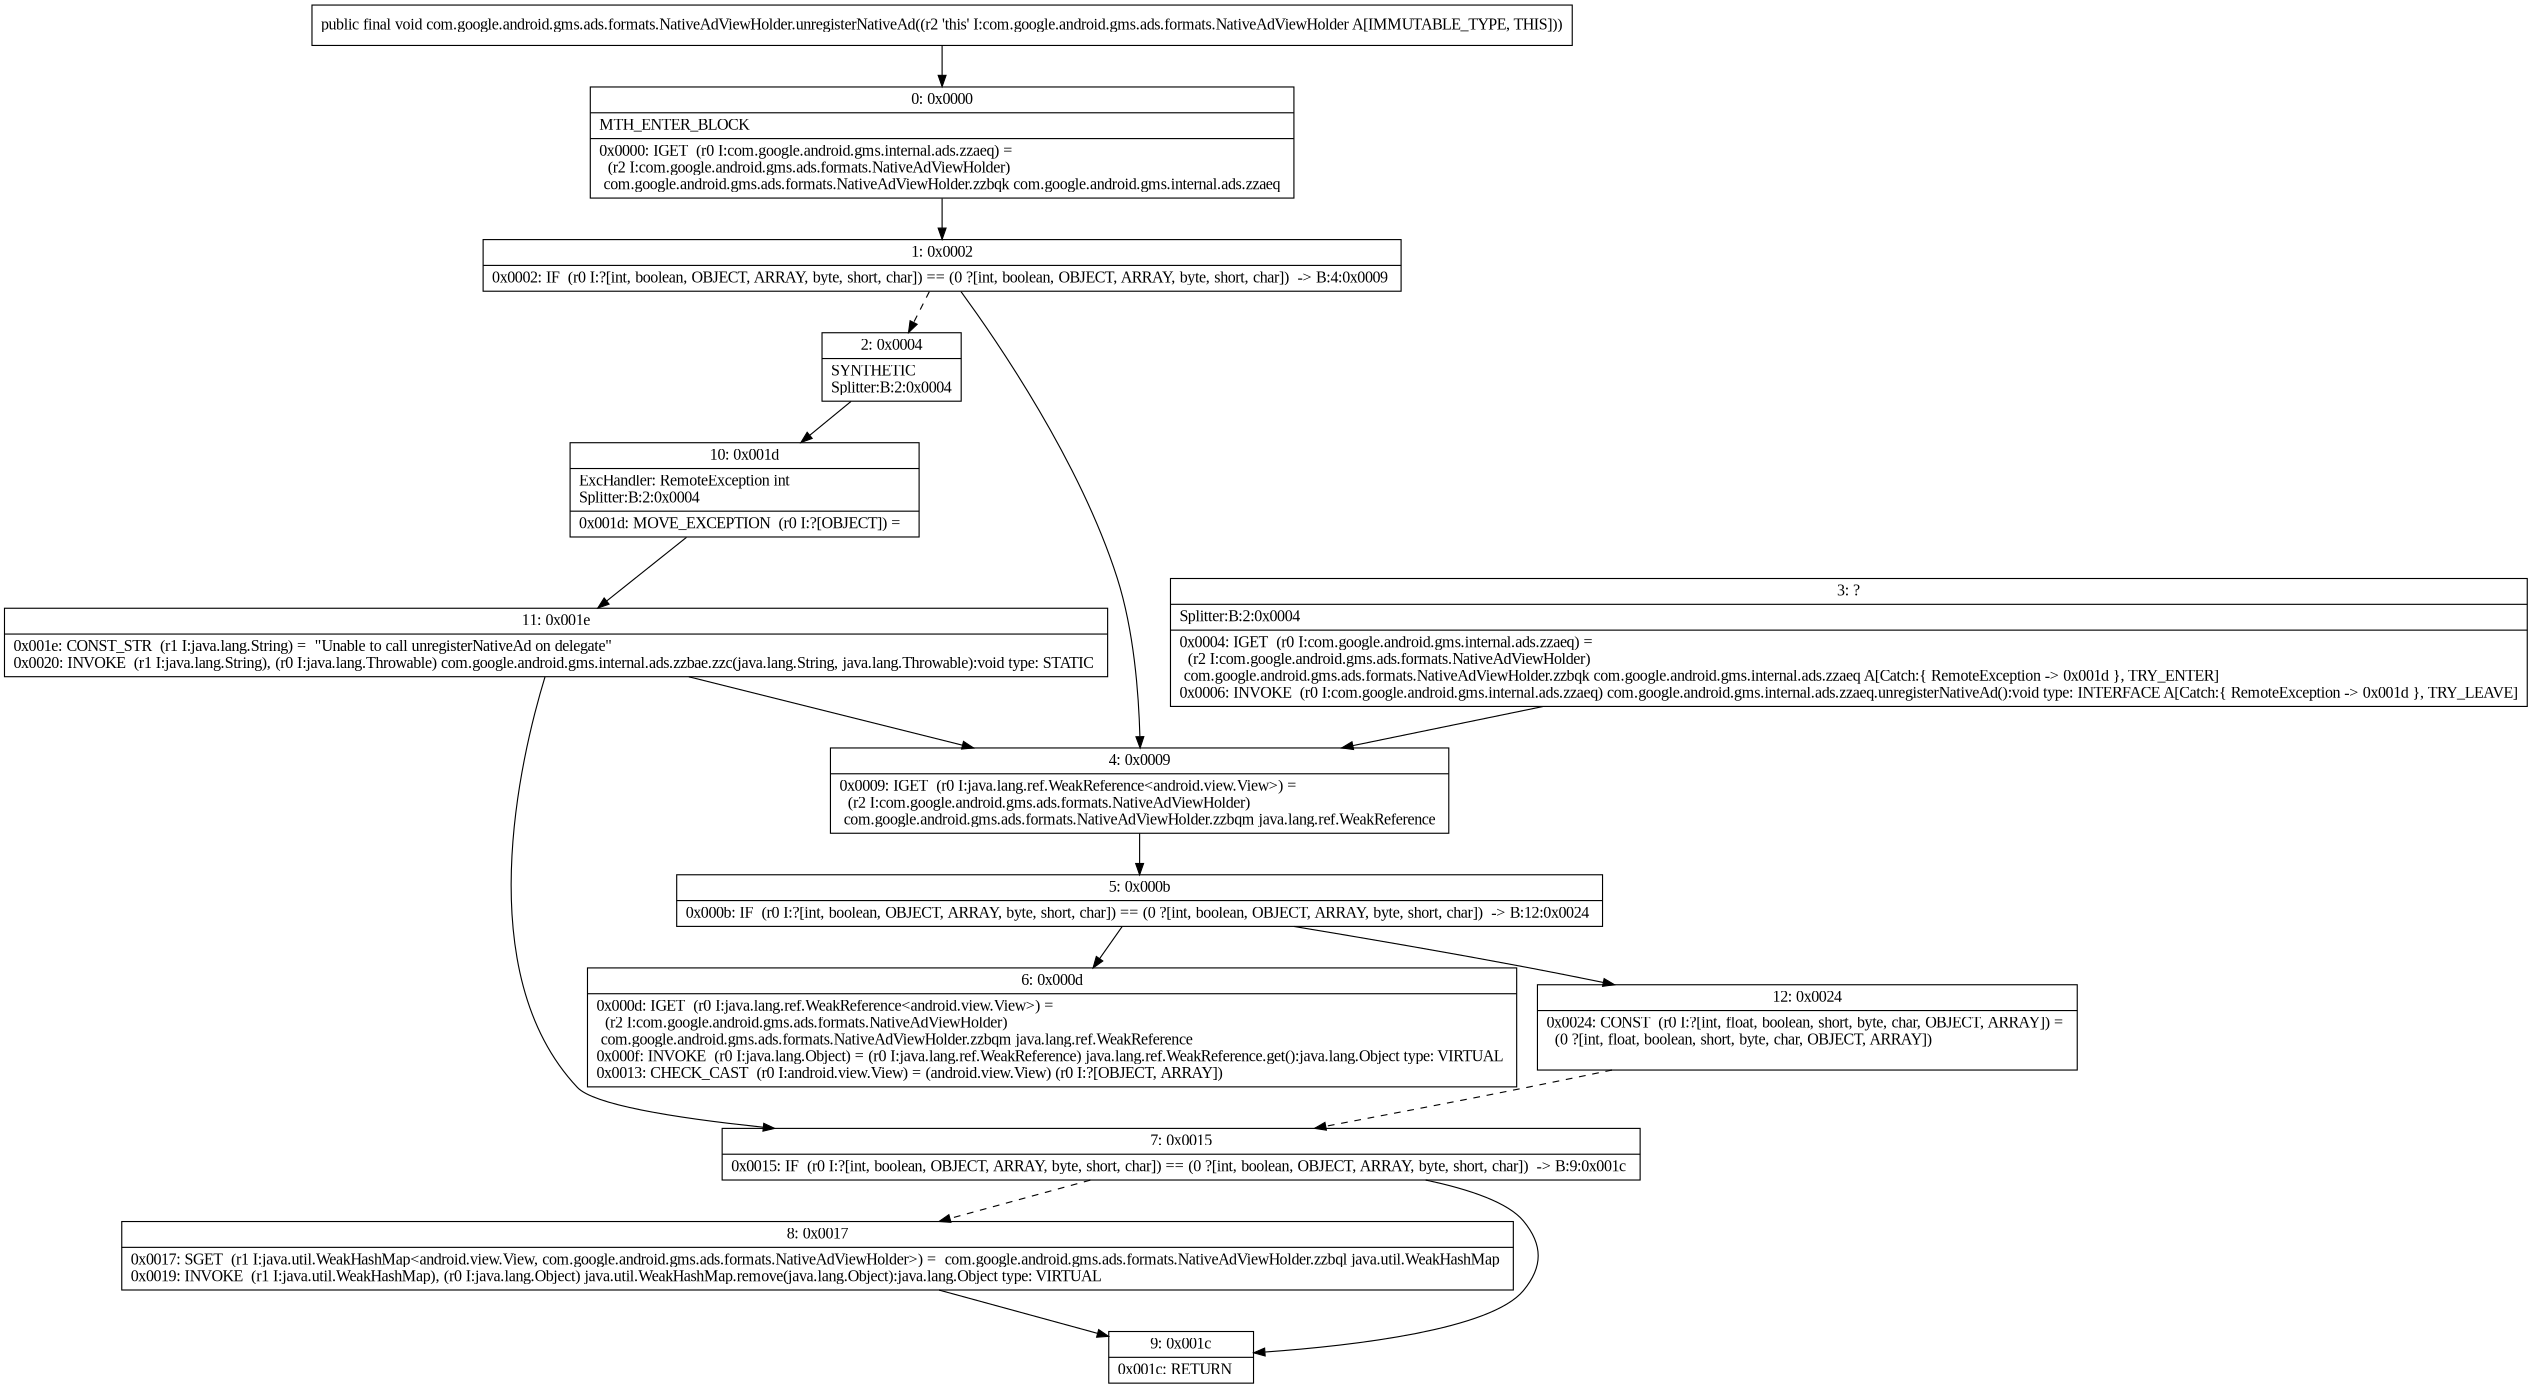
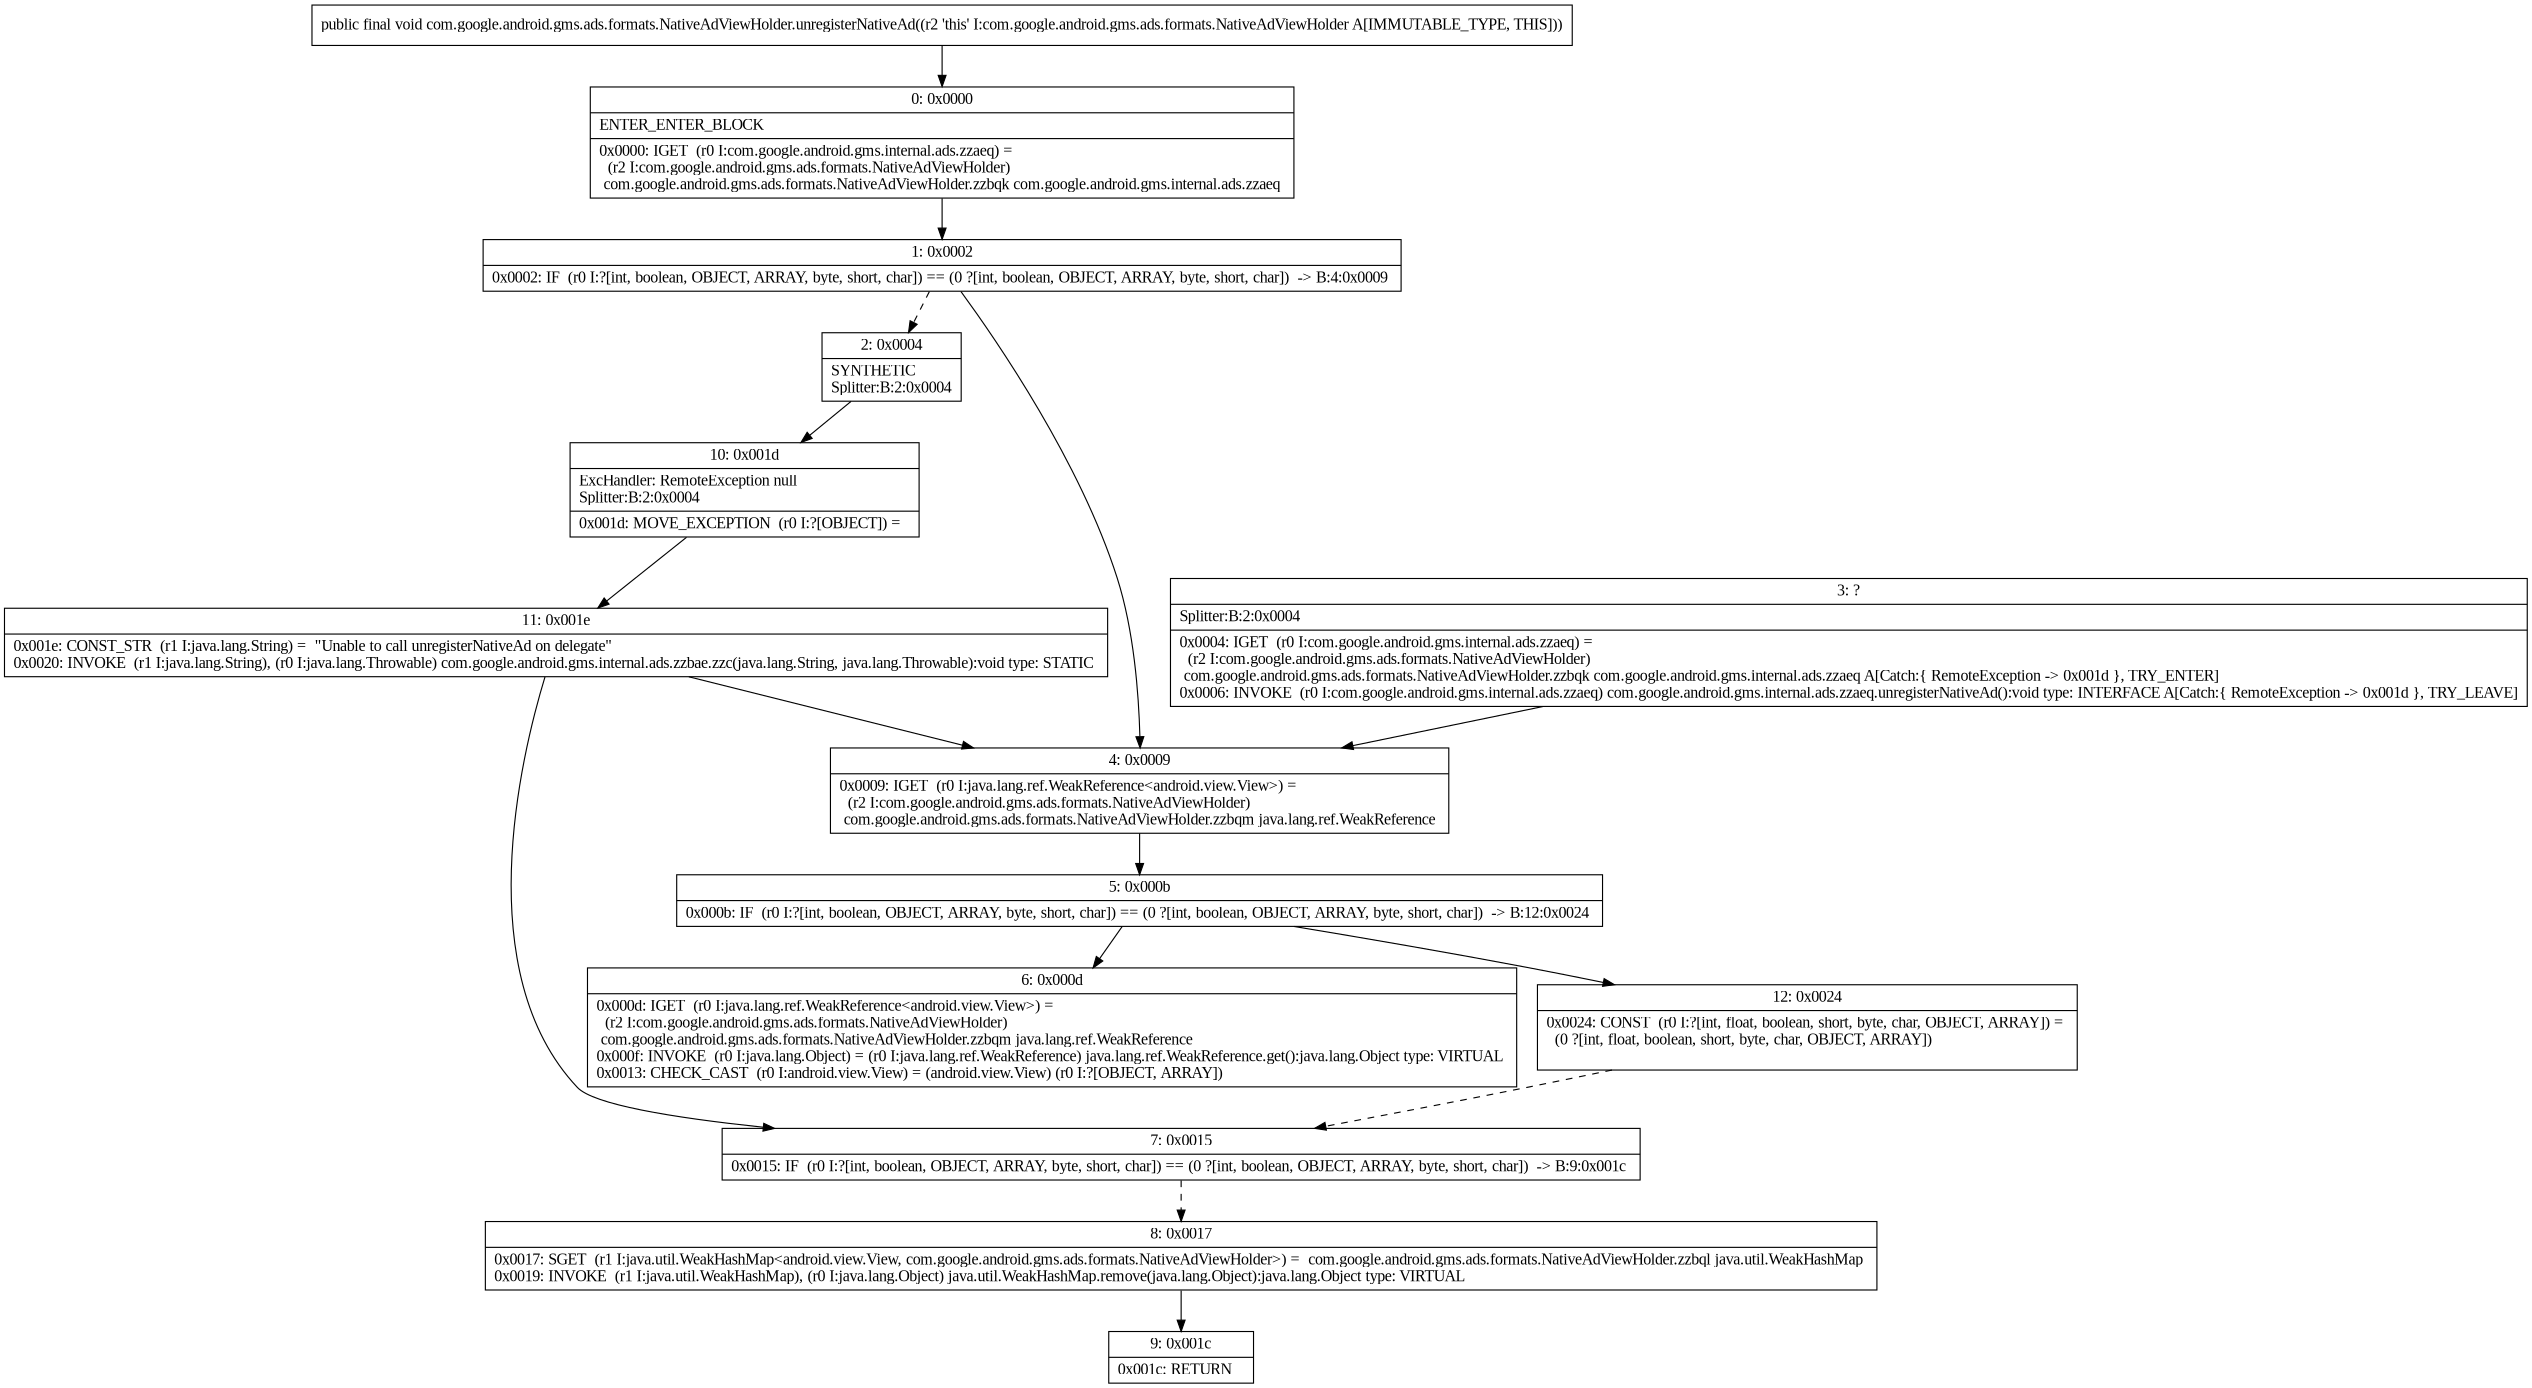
  digraph {
    fontname="Liberation Serif"
    node [fontname="Liberation Serif" shape=record]
    edge [fontname="Liberation Serif"]
-   n1 [label="{0\:\ 0x0000|MTH_ENTER_BLOCK\l|0x0000: IGET  (r0 I:com.google.android.gms.internal.ads.zzaeq) = \l  (r2 I:com.google.android.gms.ads.formats.NativeAdViewHolder)\l com.google.android.gms.ads.formats.NativeAdViewHolder.zzbqk com.google.android.gms.internal.ads.zzaeq \l}"]
+   n1 [label="{0\:\ 0x0000|ENTER_ENTER_BLOCK\l|0x0000: IGET  (r0 I:com.google.android.gms.internal.ads.zzaeq) = \l  (r2 I:com.google.android.gms.ads.formats.NativeAdViewHolder)\l com.google.android.gms.ads.formats.NativeAdViewHolder.zzbqk com.google.android.gms.internal.ads.zzaeq \l}"]
    n2 [label="{1\:\ 0x0002|0x0002: IF  (r0 I:?[int, boolean, OBJECT, ARRAY, byte, short, char]) == (0 ?[int, boolean, OBJECT, ARRAY, byte, short, char])  \-\> B:4:0x0009 \l}"]
    n3 [label="{2\:\ 0x0004|SYNTHETIC\lSplitter:B:2:0x0004\l}"]
    n4 [label="{4\:\ 0x0009|0x0009: IGET  (r0 I:java.lang.ref.WeakReference\<android.view.View\>) = \l  (r2 I:com.google.android.gms.ads.formats.NativeAdViewHolder)\l com.google.android.gms.ads.formats.NativeAdViewHolder.zzbqm java.lang.ref.WeakReference \l}"]
-   n5 [label="{10\:\ 0x001d|ExcHandler: RemoteException int\lSplitter:B:2:0x0004\l|0x001d: MOVE_EXCEPTION  (r0 I:?[OBJECT]) =  \l}"]
+   n5 [label="{10\:\ 0x001d|ExcHandler: RemoteException null\lSplitter:B:2:0x0004\l|0x001d: MOVE_EXCEPTION  (r0 I:?[OBJECT]) =  \l}"]
    n6 [label="{5\:\ 0x000b|0x000b: IF  (r0 I:?[int, boolean, OBJECT, ARRAY, byte, short, char]) == (0 ?[int, boolean, OBJECT, ARRAY, byte, short, char])  \-\> B:12:0x0024 \l}"]
    n7 [label="{3\:\ ?|Splitter:B:2:0x0004\l|0x0004: IGET  (r0 I:com.google.android.gms.internal.ads.zzaeq) = \l  (r2 I:com.google.android.gms.ads.formats.NativeAdViewHolder)\l com.google.android.gms.ads.formats.NativeAdViewHolder.zzbqk com.google.android.gms.internal.ads.zzaeq A[Catch:\{ RemoteException \-\> 0x001d \}, TRY_ENTER]\l0x0006: INVOKE  (r0 I:com.google.android.gms.internal.ads.zzaeq) com.google.android.gms.internal.ads.zzaeq.unregisterNativeAd():void type: INTERFACE A[Catch:\{ RemoteException \-\> 0x001d \}, TRY_LEAVE]\l}"]
    n8 [label="{11\:\ 0x001e|0x001e: CONST_STR  (r1 I:java.lang.String) =  \"Unable to call unregisterNativeAd on delegate\" \l0x0020: INVOKE  (r1 I:java.lang.String), (r0 I:java.lang.Throwable) com.google.android.gms.internal.ads.zzbae.zzc(java.lang.String, java.lang.Throwable):void type: STATIC \l}"]
    n9 [label="{6\:\ 0x000d|0x000d: IGET  (r0 I:java.lang.ref.WeakReference\<android.view.View\>) = \l  (r2 I:com.google.android.gms.ads.formats.NativeAdViewHolder)\l com.google.android.gms.ads.formats.NativeAdViewHolder.zzbqm java.lang.ref.WeakReference \l0x000f: INVOKE  (r0 I:java.lang.Object) = (r0 I:java.lang.ref.WeakReference) java.lang.ref.WeakReference.get():java.lang.Object type: VIRTUAL \l0x0013: CHECK_CAST  (r0 I:android.view.View) = (android.view.View) (r0 I:?[OBJECT, ARRAY]) \l}"]
    n10 [label="{12\:\ 0x0024|0x0024: CONST  (r0 I:?[int, float, boolean, short, byte, char, OBJECT, ARRAY]) = \l  (0 ?[int, float, boolean, short, byte, char, OBJECT, ARRAY])\l \l}"]
    n11 [label="{7\:\ 0x0015|0x0015: IF  (r0 I:?[int, boolean, OBJECT, ARRAY, byte, short, char]) == (0 ?[int, boolean, OBJECT, ARRAY, byte, short, char])  \-\> B:9:0x001c \l}"]
    n12 [label="{8\:\ 0x0017|0x0017: SGET  (r1 I:java.util.WeakHashMap\<android.view.View, com.google.android.gms.ads.formats.NativeAdViewHolder\>) =  com.google.android.gms.ads.formats.NativeAdViewHolder.zzbql java.util.WeakHashMap \l0x0019: INVOKE  (r1 I:java.util.WeakHashMap), (r0 I:java.lang.Object) java.util.WeakHashMap.remove(java.lang.Object):java.lang.Object type: VIRTUAL \l}"]
    n13 [label="{9\:\ 0x001c|0x001c: RETURN   \l}"]
    n14 [label="{public final void com.google.android.gms.ads.formats.NativeAdViewHolder.unregisterNativeAd((r2 'this' I:com.google.android.gms.ads.formats.NativeAdViewHolder A[IMMUTABLE_TYPE, THIS])) }"]
    n1 -> n2
    n2 -> n3 [style=dashed]
    n2 -> n4
    n3 -> n5
    n4 -> n6
    n5 -> n8
    n6 -> n9 [style=solid]
    n6 -> n10
    n7 -> n4
    n8 -> n4
    n8 -> n11
    n10 -> n11 [style=dashed]
    n11 -> n12 [style=dashed]
-   n11 -> n13
    n12 -> n13
    n14 -> n1
  }
